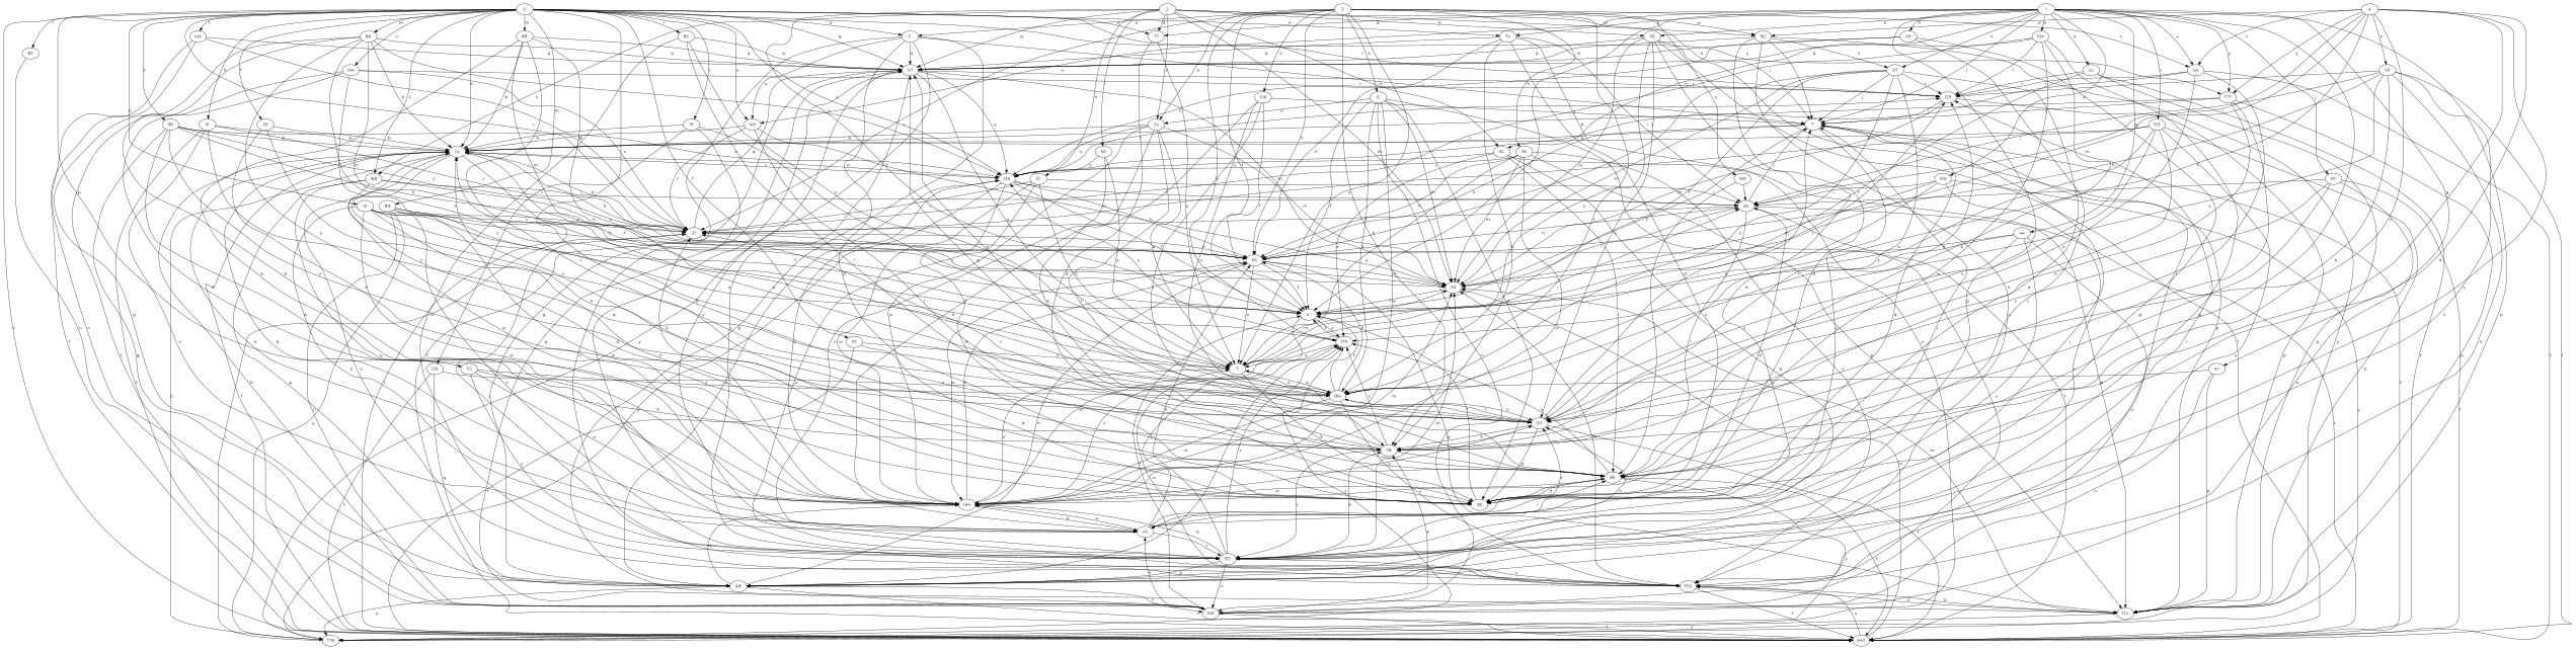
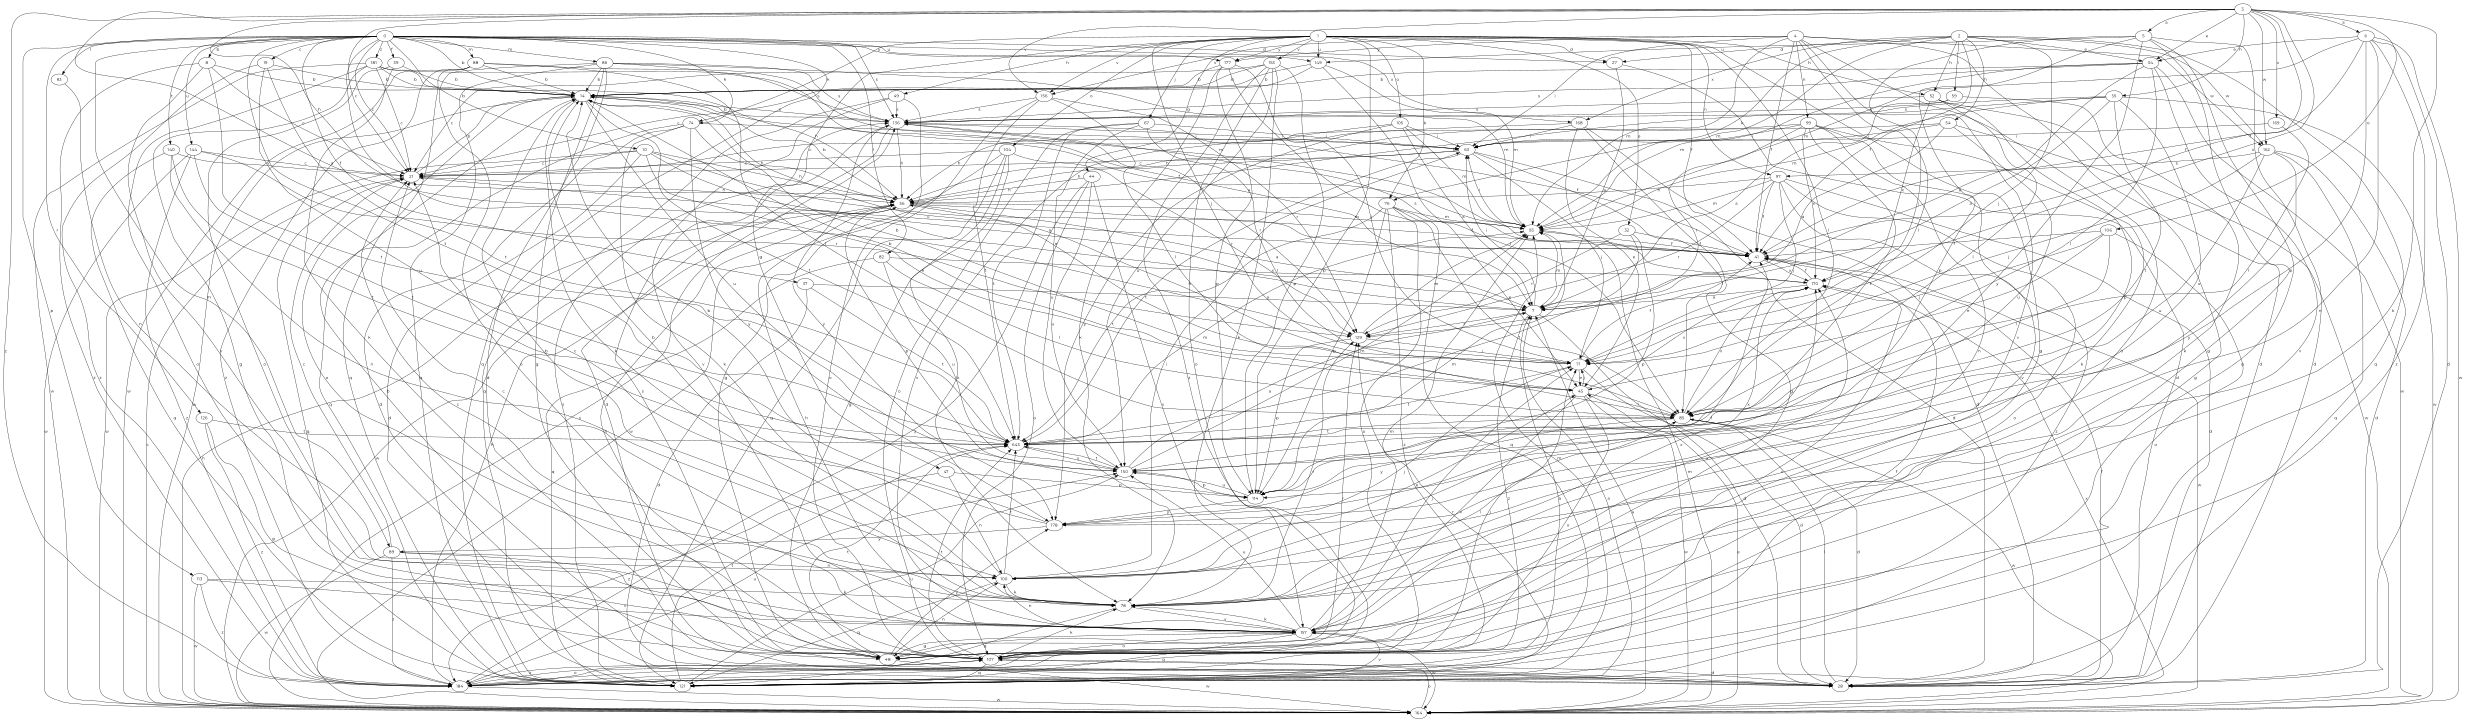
  strict digraph {
    fontname=Montserrat
    node [fontname=Montserrat]
    edge [fontname=Montserrat]
    0
    5
    8
    10
    14
    19
    21
    27
    37
    39
    74
    82
    83
    86
    88
    89
    113
    121
    126
    129
    136
    140
    n23 [label=643]
    144
    149
    168
    177
    181
    48
    71
    114
    28
    178
    184
    157
    41
    7
    56
    164
    n40 [label=45]
    78
    107
    150
    63
    85
    170
    100
    93
    1
    32
    44
    47
    49
    52
    67
    76
    97
    104
    105
    153
    156
    2
    34
-   54 [label=51]
+   54
    59
    162
    3
    6
    55
    106
    169
    4
    99
-   0 -> 5 [label=a]
    0 -> 8 [label=b]
    0 -> 10 [label=b]
    0 -> 14 [label=b]
    0 -> 19 [label=c]
    0 -> 21 [label=c]
    0 -> 27 [label=d]
    0 -> 37 [label=f]
    0 -> 39 [label=f]
    0 -> 74 [label=k]
    0 -> 82 [label=l]
    0 -> 83 [label=l]
    0 -> 86 [label=m]
    0 -> 88 [label=m]
    0 -> 89 [label=m]
    0 -> 113 [label=p]
    0 -> 121 [label=q]
    0 -> 126 [label=r]
    0 -> 129 [label=r]
    0 -> 136 [label=s]
    0 -> 140 [label=t]
    0 -> n23 [label=t]
    0 -> 144 [label=u]
    0 -> 149 [label=u]
    0 -> 168 [label=x]
    0 -> 177 [label=y]
    0 -> 181 [label=z]
    5 -> 121 [label=q]
    5 -> 149 [label=u]
    5 -> 48 [label=g]
    5 -> 71 [label=j]
    5 -> 114 [label=p]
    5 -> 28 [label=d]
    5 -> 178 [label=y]
    8 -> 14 [label=b]
    8 -> 21 [label=c]
    8 -> n23 [label=t]
    8 -> 184 [label=z]
    8 -> 157 [label=v]
    10 -> 21 [label=c]
    10 -> 28 [label=d]
    10 -> 41 [label=f]
    10 -> 7 [label=a]
    10 -> 56 [label=h]
    10 -> 164 [label=w]
    10 -> n40 [label=e]
    14 -> 136 [label=s]
    14 -> n23 [label=t]
    14 -> 41 [label=f]
    14 -> 164 [label=w]
    14 -> n40 [label=e]
    14 -> 78 [label=k]
    14 -> 107 [label=o]
    14 -> 150 [label=u]
    19 -> 14 [label=b]
    19 -> n23 [label=t]
    19 -> 184 [label=z]
    19 -> 150 [label=u]
    21 -> 14 [label=b]
    21 -> 121 [label=q]
    21 -> 56 [label=h]
    27 -> 28 [label=d]
    27 -> 7 [label=a]
    37 -> n23 [label=t]
    37 -> 28 [label=d]
    37 -> 7 [label=a]
    39 -> 14 [label=b]
    39 -> 78 [label=k]
    39 -> 107 [label=o]
    74 -> 121 [label=q]
    74 -> 28 [label=d]
    74 -> 178 [label=y]
    74 -> 56 [label=h]
    74 -> 78 [label=k]
    74 -> 63 [label=i]
    82 -> 121 [label=q]
    82 -> 150 [label=u]
    82 -> 85 [label=l]
    82 -> 170 [label=x]
    83 -> 100 [label=n]
    86 -> 14 [label=b]
    86 -> 121 [label=q]
    86 -> 136 [label=s]
    86 -> 48 [label=g]
    86 -> 28 [label=d]
    86 -> 7 [label=a]
    86 -> 107 [label=o]
    86 -> 93 [label=m]
    88 -> 14 [label=b]
    88 -> 121 [label=q]
    88 -> 184 [label=z]
    88 -> 164 [label=w]
    88 -> 85 [label=l]
    88 -> 93 [label=m]
    89 -> 21 [label=c]
-   89 -> 178 [label=y]
+   178 -> 89 [label=y]
    89 -> 184 [label=z]
    89 -> 157 [label=v]
    89 -> 164 [label=w]
    89 -> 100 [label=n]
    113 -> 184 [label=z]
    113 -> 157 [label=v]
    113 -> 164 [label=w]
    113 -> 78 [label=k]
    121 -> 129 [label=r]
    121 -> 136 [label=s]
    121 -> n23 [label=t]
    121 -> 157 [label=v]
    121 -> 7 [label=a]
    121 -> 150 [label=u]
    121 -> 93 [label=m]
    126 -> n23 [label=t]
    126 -> 48 [label=g]
    126 -> 184 [label=z]
    129 -> 71 [label=j]
    129 -> 114 [label=p]
    129 -> 93 [label=m]
    136 -> 14 [label=b]
    136 -> 129 [label=r]
    136 -> 28 [label=d]
    136 -> 178 [label=y]
    136 -> 41 [label=f]
    136 -> 56 [label=h]
    136 -> 63 [label=i]
    140 -> 21 [label=v]
    140 -> 121 [label=q]
    140 -> n23 [label=t]
    140 -> 100 [label=n]
    n23 -> 150 [label=u]
    n23 -> 93 [label=m]
    144 -> 21 [label=c]
    144 -> 129 [label=r]
    144 -> n23 [label=t]
    144 -> 184 [label=z]
    144 -> 164 [label=w]
    149 -> 14 [label=b]
    149 -> 21 [label=c]
    149 -> 85 [label=l]
    149 -> 93 [label=m]
    168 -> 48 [label=g]
    168 -> 28 [label=d]
    168 -> 56 [label=h]
    168 -> n40 [label=e]
    168 -> 63 [label=i]
    177 -> 14 [label=b]
    177 -> 71 [label=j]
    177 -> 114 [label=p]
    177 -> 78 [label=k]
    177 -> 85 [label=l]
    181 -> 14 [label=b]
    181 -> 21 [label=c]
    181 -> 136 [label=s]
    181 -> 48 [label=g]
    181 -> 56 [label=h]
    181 -> 164 [label=w]
    181 -> 107 [label=o]
    48 -> 129 [label=r]
    48 -> 136 [label=s]
    48 -> n23 [label=t]
    48 -> 178 [label=y]
    48 -> 56 [label=h]
    48 -> 164 [label=w]
    48 -> 170 [label=x]
    48 -> 100 [label=n]
    71 -> 14 [label=b]
    71 -> n23 [label=t]
    71 -> 28 [label=d]
    71 -> 41 [label=f]
    71 -> 56 [label=h]
    71 -> n40 [label=e]
    114 -> 178 [label=y]
    114 -> 150 [label=u]
    114 -> 93 [label=m]
    28 -> 14 [label=b]
    28 -> 41 [label=f]
    28 -> 85 [label=l]
    178 -> 14 [label=b]
    178 -> 21 [label=c]
    178 -> 170 [label=x]
    184 -> 41 [label=f]
    184 -> 7 [label=a]
    184 -> 56 [label=h]
    184 -> 164 [label=w]
    184 -> 107 [label=o]
    184 -> 150 [label=u]
    157 -> 21 [label=c]
    157 -> 121 [label=q]
    157 -> 48 [label=g]
    157 -> 71 [label=j]
    157 -> 56 [label=h]
    157 -> 164 [label=w]
    157 -> 78 [label=k]
    157 -> 107 [label=o]
    157 -> 150 [label=u]
    157 -> 170 [label=x]
    157 -> 100 [label=n]
    157 -> 93 [label=m]
    41 -> 21 [label=c]
    41 -> 164 [label=w]
    41 -> 170 [label=x]
    7 -> 129 [label=r]
    7 -> 28 [label=d]
    7 -> 184 [label=z]
    7 -> 63 [label=i]
    7 -> 93 [label=m]
    56 -> 14 [label=b]
    56 -> 114 [label=p]
    56 -> 41 [label=f]
    56 -> 7 [label=a]
    56 -> 164 [label=w]
    56 -> 93 [label=m]
    164 -> 21 [label=c]
    164 -> 136 [label=s]
    164 -> 7 [label=a]
    164 -> 56 [label=h]
    164 -> n40 [label=e]
    164 -> 107 [label=o]
    164 -> 170 [label=x]
    164 -> 93 [label=m]
    n40 -> 14 [label=b]
    n40 -> 71 [label=j]
    n40 -> 157 [label=v]
    n40 -> 164 [label=w]
    n40 -> 107 [label=o]
    n40 -> 85 [label=l]
    n40 -> 170 [label=x]
    78 -> 14 [label=b]
    78 -> 21 [label=c]
    78 -> 121 [label=q]
    78 -> 129 [label=r]
    78 -> 157 [label=v]
    78 -> 85 [label=l]
    78 -> 170 [label=x]
    107 -> 121 [label=q]
    107 -> n23 [label=t]
    107 -> 71 [label=j]
    107 -> 28 [label=d]
    107 -> 184 [label=z]
    107 -> 78 [label=k]
    150 -> n23 [label=t]
    150 -> 114 [label=p]
    150 -> 7 [label=a]
    150 -> 93 [label=m]
    63 -> 21 [label=c]
    63 -> n23 [label=t]
    63 -> 71 [label=j]
    63 -> 28 [label=d]
    63 -> 56 [label=h]
    63 -> 85 [label=l]
    85 -> n23 [label=t]
    85 -> 28 [label=d]
    85 -> 178 [label=y]
    85 -> 164 [label=w]
    85 -> 170 [label=x]
    170 -> 136 [label=s]
    170 -> 41 [label=f]
    170 -> 7 [label=a]
    100 -> 14 [label=b]
    100 -> 121 [label=q]
    100 -> n23 [label=t]
    100 -> 71 [label=j]
    100 -> 41 [label=f]
    100 -> n40 [label=e]
    100 -> 78 [label=k]
    100 -> 63 [label=i]
    93 -> 41 [label=f]
    93 -> 63 [label=i]
    1 -> 27 [label=d]
    1 -> 74 [label=k]
    1 -> 149 [label=u]
    1 -> 177 [label=y]
    1 -> 48 [label=g]
    1 -> 71 [label=j]
    1 -> 114 [label=p]
    1 -> 41 [label=f]
    1 -> 85 [label=l]
    1 -> 32 [label=e]
    1 -> 44 [label=g]
    1 -> 47 [label=g]
    1 -> 49 [label=h]
    1 -> 52 [label=h]
    1 -> 67 [label=j]
    1 -> 76 [label=k]
    1 -> 97 [label=n]
    1 -> 104 [label=o]
    1 -> 105 [label=o]
    1 -> 153 [label=v]
    1 -> 156 [label=v]
    32 -> 129 [label=r]
    32 -> n23 [label=t]
    32 -> 114 [label=p]
    32 -> 41 [label=f]
    44 -> 184 [label=z]
    44 -> 157 [label=v]
    44 -> 56 [label=h]
    44 -> 107 [label=o]
    44 -> 150 [label=u]
    47 -> 114 [label=p]
    47 -> 184 [label=z]
    47 -> 100 [label=n]
    49 -> 121 [label=q]
    49 -> 136 [label=s]
    49 -> 48 [label=g]
    49 -> 157 [label=v]
    52 -> 136 [label=s]
    52 -> 48 [label=g]
    52 -> 114 [label=p]
    52 -> 85 [label=l]
    52 -> 170 [label=x]
    67 -> n23 [label=t]
    67 -> 107 [label=o]
    67 -> 150 [label=u]
    67 -> 63 [label=i]
    67 -> 85 [label=l]
    76 -> 121 [label=q]
    76 -> n23 [label=t]
    76 -> 114 [label=p]
    76 -> 184 [label=z]
    76 -> n40 [label=e]
    76 -> 107 [label=o]
    76 -> 93 [label=m]
    97 -> 129 [label=r]
    97 -> 71 [label=j]
    97 -> 28 [label=d]
    97 -> 184 [label=z]
    97 -> 41 [label=f]
    97 -> 56 [label=h]
    97 -> 107 [label=o]
    97 -> 93 [label=m]
    104 -> 21 [label=c]
    104 -> 121 [label=q]
    104 -> 129 [label=r]
    104 -> 48 [label=g]
    104 -> 164 [label=w]
    104 -> 78 [label=k]
    105 -> 178 [label=y]
    105 -> 157 [label=v]
    105 -> 7 [label=a]
    105 -> 63 [label=i]
    105 -> 93 [label=m]
    153 -> 14 [label=b]
    153 -> 21 [label=c]
    153 -> 114 [label=p]
    153 -> 184 [label=z]
    153 -> 78 [label=k]
    153 -> 107 [label=o]
    153 -> 150 [label=u]
    156 -> 129 [label=r]
    156 -> 136 [label=s]
    156 -> n23 [label=t]
    156 -> 107 [label=o]
    156 -> 85 [label=l]
    2 -> 27 [label=d]
    2 -> 121 [label=q]
    2 -> 168 [label=x]
    2 -> 71 [label=j]
    2 -> 41 [label=f]
    2 -> 93 [label=m]
    2 -> 52 [label=h]
    2 -> 76 [label=k]
    2 -> 34 [label=e]
    2 -> 54 [label=h]
    2 -> 59 [label=i]
    2 -> 162 [label=w]
    34 -> 14 [label=b]
    34 -> 136 [label=s]
    34 -> 157 [label=v]
    34 -> 7 [label=a]
    34 -> 164 [label=w]
    34 -> 85 [label=l]
    34 -> 93 [label=m]
    54 -> 21 [label=c]
    54 -> 7 [label=a]
    54 -> 164 [label=w]
    54 -> 150 [label=u]
    54 -> 63 [label=i]
    59 -> 136 [label=s]
    59 -> 7 [label=a]
    59 -> 78 [label=k]
    162 -> 121 [label=q]
    162 -> 71 [label=j]
    162 -> 28 [label=d]
    162 -> 178 [label=y]
    162 -> 150 [label=u]
    162 -> 97 [label=s]
    3 -> 5 [label=a]
    3 -> 21 [label=c]
    3 -> 184 [label=z]
    3 -> 41 [label=f]
    3 -> 7 [label=a]
    3 -> 56 [label=h]
    3 -> 78 [label=k]
    3 -> 170 [label=x]
    3 -> 156 [label=v]
    3 -> 34 [label=e]
    3 -> 162 [label=w]
    3 -> 6 [label=a]
    3 -> 55 [label=h]
    3 -> 106 [label=o]
    3 -> 169 [label=x]
    6 -> 114 [label=p]
    6 -> 28 [label=d]
    6 -> 184 [label=z]
    6 -> 41 [label=f]
    6 -> 164 [label=w]
    6 -> 100 [label=n]
    6 -> 93 [label=m]
    6 -> 34 [label=e]
    55 -> 136 [label=s]
    55 -> n23 [label=t]
    55 -> 7 [label=a]
    55 -> 56 [label=h]
    55 -> 164 [label=w]
    55 -> 150 [label=u]
    55 -> 93 [label=m]
    106 -> 71 [label=j]
    106 -> 41 [label=f]
    106 -> n40 [label=e]
    106 -> 107 [label=o]
    106 -> 85 [label=l]
    169 -> 63 [label=i]
    169 -> 85 [label=l]
    4 -> 177 [label=y]
    4 -> 28 [label=d]
    4 -> 157 [label=v]
    4 -> 41 [label=f]
    4 -> 107 [label=o]
    4 -> 63 [label=i]
    4 -> 85 [label=l]
    4 -> 93 [label=m]
    4 -> 156 [label=v]
    4 -> 162 [label=w]
    4 -> 99 [label=n]
    99 -> 129 [label=r]
    99 -> n23 [label=t]
    99 -> 157 [label=v]
    99 -> 56 [label=h]
    99 -> 78 [label=k]
    99 -> 63 [label=i]
    99 -> 170 [label=x]
    99 -> 100 [label=n]
  }
